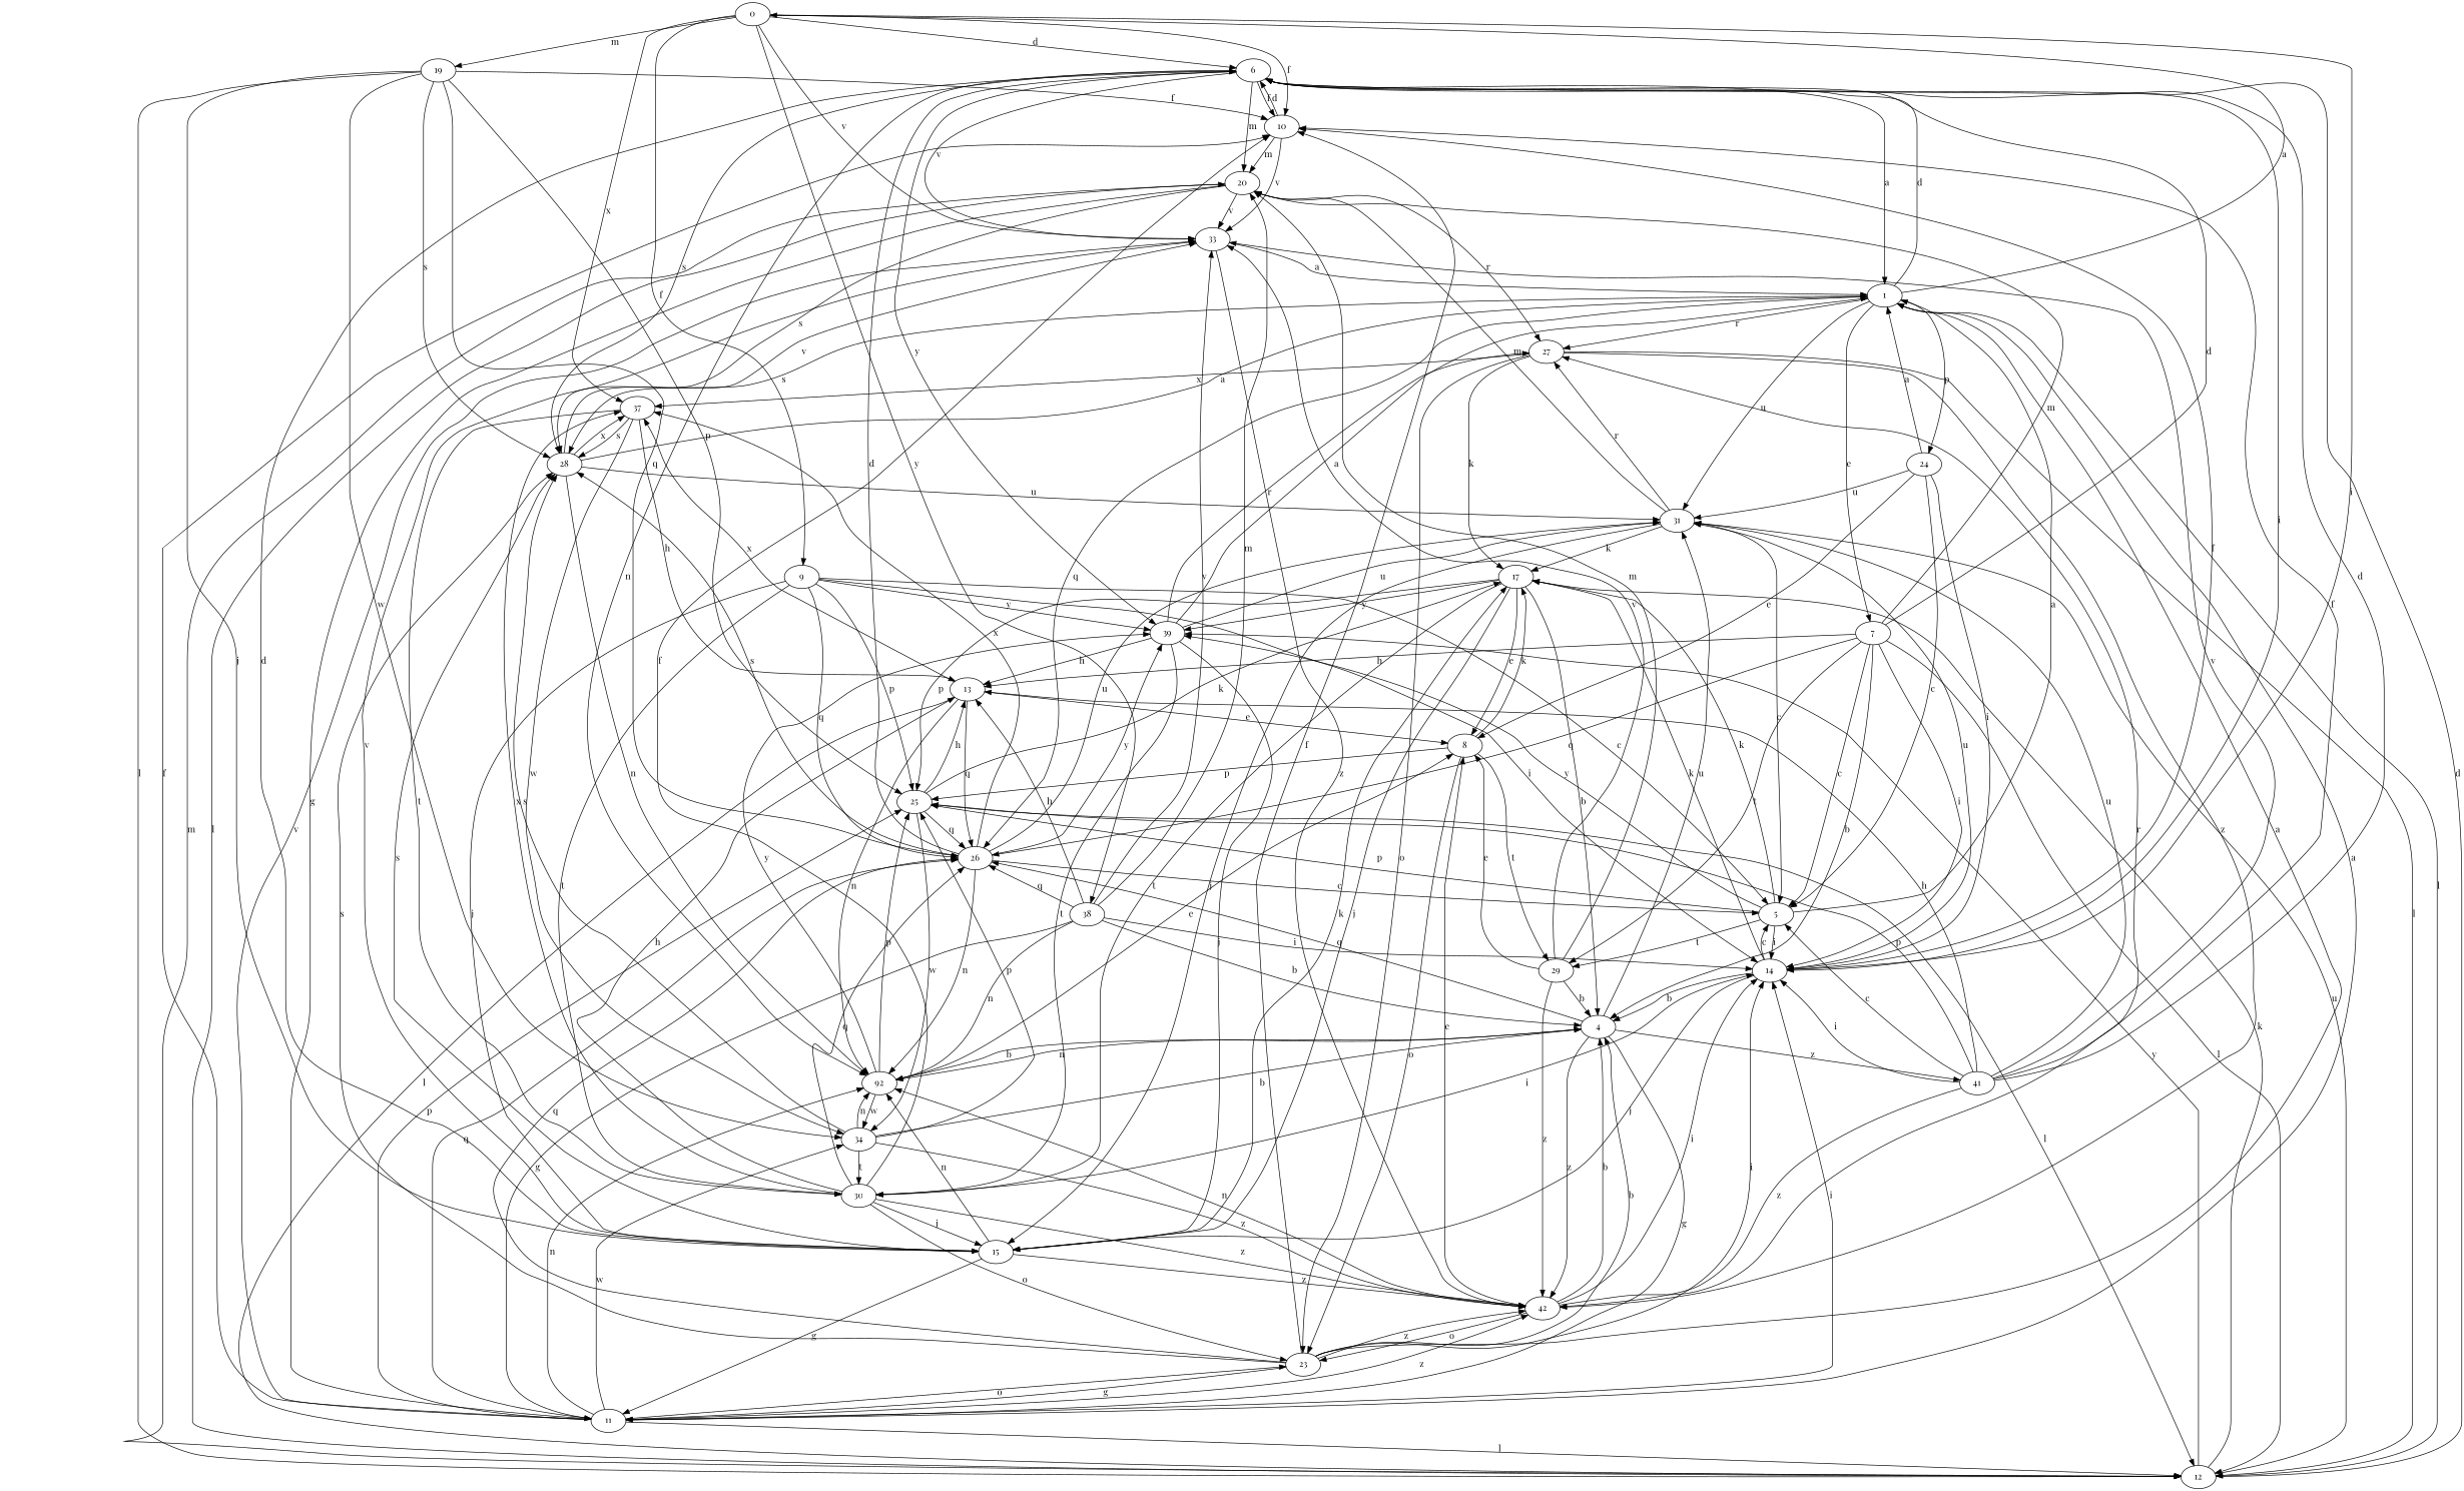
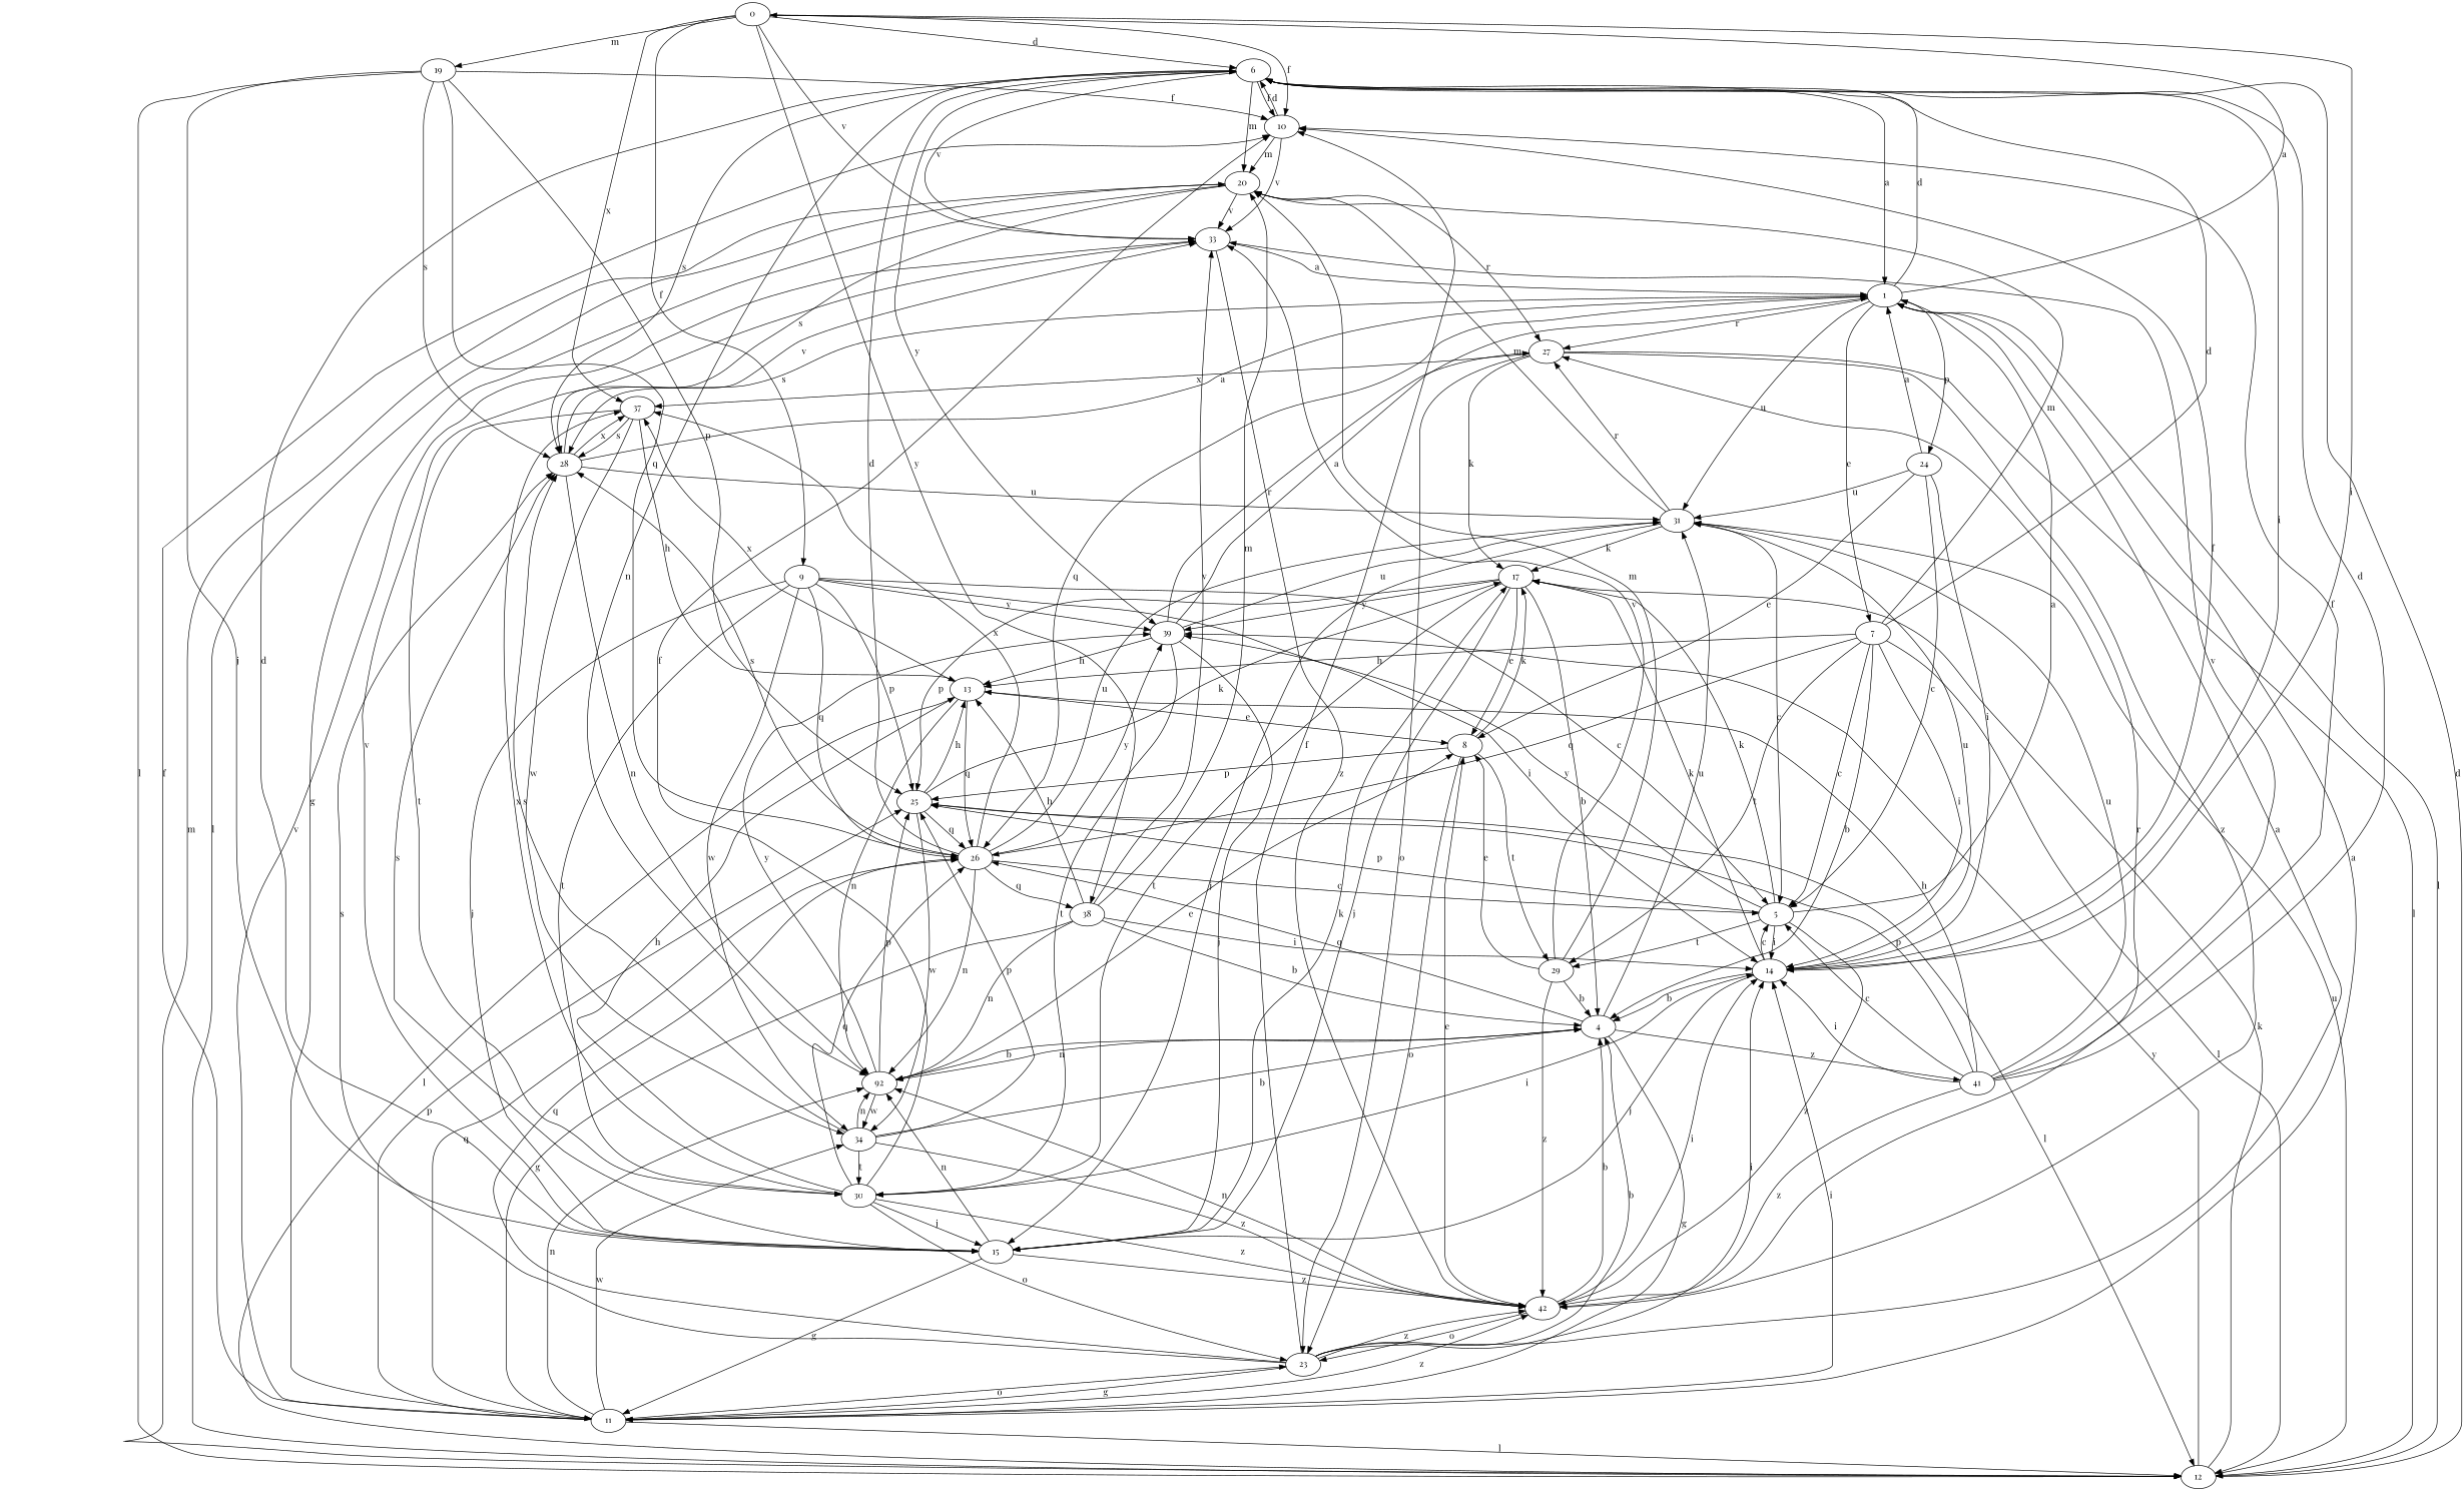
  strict digraph {
    fontname="Playfair Display"
    node [fontname="Playfair Display"]
    edge [fontname="Playfair Display"]
    0
    6
    9
    10
    14
    19
    33
    37
    38
    1
    28
    n12 [label=92]
    39
    20
    26
    5
    25
    15
    30
    31
    4
    17
    n23 [label=12]
    34
    42
    13
    11
    7
    24
    27
    29
    8
    23
    41
    0 -> 6 [label=d]
    0 -> 9 [label=f]
    0 -> 10 [label=f]
    0 -> 14 [label=i]
    0 -> 19 [label=m]
    0 -> 33 [label=v]
    0 -> 37 [label=x]
    0 -> 38 [label=y]
    6 -> 10 [label=f]
    6 -> 14 [label=i]
    6 -> 33 [label=v]
    6 -> 1 [label=a]
    6 -> 28 [label=s]
    6 -> n12 [label=n]
    6 -> 39 [label=y]
    6 -> 20 [label=m]
    9 -> 14 [label=i]
    9 -> 39 [label=y]
    9 -> 26 [label=q]
    9 -> 5 [label=c]
    9 -> 25 [label=p]
    9 -> 15 [label=j]
    9 -> 30 [label=t]
    10 -> 6 [label=d]
    10 -> 33 [label=v]
    10 -> 20 [label=m]
    14 -> 10 [label=f]
    14 -> 5 [label=c]
    14 -> 15 [label=j]
    14 -> 31 [label=u]
    14 -> 4 [label=b]
    14 -> 17 [label=k]
    19 -> 10 [label=f]
    19 -> 28 [label=s]
    19 -> 26 [label=q]
    19 -> 25 [label=p]
    19 -> 15 [label=j]
    19 -> n23 [label=l]
-   19 -> 34 [label=w]
+   9 -> 34 [label=w]
    33 -> 1 [label=a]
    33 -> 42 [label=z]
    37 -> 28 [label=s]
    37 -> 30 [label=t]
    37 -> 34 [label=w]
    37 -> 13 [label=h]
    38 -> 14 [label=i]
    38 -> 33 [label=v]
    38 -> n12 [label=n]
    38 -> 20 [label=m]
-   38 -> 26 [label=q]
+   26 -> 38 [label=q]
    38 -> 4 [label=b]
    38 -> 13 [label=h]
    38 -> 11 [label=g]
    1 -> 0 [label=a]
    1 -> 6 [label=d]
    1 -> 28 [label=s]
    1 -> 26 [label=q]
    1 -> 31 [label=u]
    1 -> n23 [label=l]
    1 -> 7 [label=e]
    1 -> 24 [label=p]
    1 -> 27 [label=r]
    28 -> 33 [label=v]
    28 -> 37 [label=x]
    28 -> 1 [label=a]
    28 -> n12 [label=n]
    28 -> 31 [label=u]
    n12 -> 39 [label=y]
    n12 -> 25 [label=p]
    n12 -> 4 [label=b]
    n12 -> 34 [label=w]
    n12 -> 8 [label=e]
    39 -> 1 [label=a]
    39 -> 15 [label=j]
    39 -> 30 [label=t]
    39 -> 31 [label=u]
    39 -> 13 [label=h]
    39 -> 27 [label=r]
    20 -> 33 [label=v]
    20 -> 28 [label=s]
    20 -> n23 [label=l]
    20 -> 11 [label=g]
    20 -> 27 [label=r]
    26 -> 6 [label=d]
    26 -> 37 [label=x]
    26 -> 28 [label=s]
    26 -> n12 [label=n]
    26 -> 39 [label=y]
    26 -> 5 [label=c]
    26 -> 31 [label=u]
    5 -> 14 [label=i]
    5 -> 1 [label=a]
    5 -> 39 [label=y]
    5 -> 25 [label=p]
    5 -> 17 [label=k]
    5 -> 29 [label=t]
    25 -> 26 [label=q]
    25 -> 17 [label=k]
    25 -> n23 [label=l]
    25 -> 34 [label=w]
    25 -> 13 [label=h]
    15 -> 6 [label=d]
    15 -> 33 [label=v]
    15 -> 28 [label=s]
    15 -> n12 [label=n]
    15 -> 17 [label=k]
    15 -> 42 [label=z]
    15 -> 11 [label=g]
    30 -> 10 [label=f]
    30 -> 14 [label=i]
    30 -> 37 [label=x]
    30 -> 26 [label=q]
    30 -> 15 [label=j]
    30 -> 42 [label=z]
    30 -> 13 [label=h]
    30 -> 23 [label=o]
    31 -> 20 [label=m]
    31 -> 5 [label=c]
    31 -> 15 [label=j]
    31 -> 17 [label=k]
    31 -> 27 [label=r]
    4 -> n12 [label=n]
    4 -> 26 [label=q]
    4 -> 31 [label=u]
-   4 -> 42 [label=z]
+   5 -> 42 [label=z]
    4 -> 11 [label=g]
    4 -> 41 [label=z]
    17 -> 39 [label=y]
    17 -> 25 [label=p]
    17 -> 15 [label=j]
    17 -> 30 [label=t]
    17 -> 4 [label=b]
    17 -> 8 [label=e]
    n23 -> 6 [label=d]
    n23 -> 39 [label=y]
    n23 -> 20 [label=m]
    n23 -> 31 [label=u]
    n23 -> 17 [label=k]
    34 -> 28 [label=s]
    34 -> n12 [label=n]
    34 -> 25 [label=p]
    34 -> 30 [label=t]
    34 -> 4 [label=b]
    34 -> 42 [label=z]
    42 -> 14 [label=i]
    42 -> n12 [label=n]
    42 -> 4 [label=b]
    42 -> 27 [label=r]
    42 -> 8 [label=e]
    42 -> 23 [label=o]
    13 -> 37 [label=x]
    13 -> n12 [label=n]
    13 -> 26 [label=q]
    13 -> n23 [label=l]
    13 -> 8 [label=e]
    11 -> 10 [label=f]
    11 -> 14 [label=i]
    11 -> 33 [label=v]
    11 -> 1 [label=a]
    11 -> n12 [label=n]
    11 -> 26 [label=q]
    11 -> 25 [label=p]
    11 -> n23 [label=l]
    11 -> 34 [label=w]
    11 -> 42 [label=z]
    11 -> 23 [label=o]
    7 -> 6 [label=d]
    7 -> 14 [label=i]
    7 -> 20 [label=m]
    7 -> 26 [label=q]
    7 -> 5 [label=c]
    7 -> 4 [label=b]
    7 -> n23 [label=l]
    7 -> 13 [label=h]
    7 -> 29 [label=t]
    24 -> 14 [label=i]
    24 -> 1 [label=a]
    24 -> 5 [label=c]
    24 -> 31 [label=u]
    24 -> 8 [label=e]
    27 -> 37 [label=x]
    27 -> 17 [label=k]
    27 -> n23 [label=l]
    27 -> 42 [label=z]
    27 -> 23 [label=o]
    29 -> 33 [label=v]
    29 -> 20 [label=m]
    29 -> 4 [label=b]
    29 -> 42 [label=z]
    29 -> 8 [label=e]
    8 -> 25 [label=p]
    8 -> 17 [label=k]
    8 -> 29 [label=t]
    8 -> 23 [label=o]
    23 -> 10 [label=f]
    23 -> 14 [label=i]
    23 -> 1 [label=a]
    23 -> 28 [label=s]
    23 -> 26 [label=q]
    23 -> 4 [label=b]
    23 -> 42 [label=z]
    23 -> 11 [label=g]
    41 -> 6 [label=d]
    41 -> 10 [label=f]
    41 -> 14 [label=i]
    41 -> 33 [label=v]
    41 -> 5 [label=c]
    41 -> 25 [label=p]
    41 -> 31 [label=u]
    41 -> 42 [label=z]
    41 -> 13 [label=h]
  }
